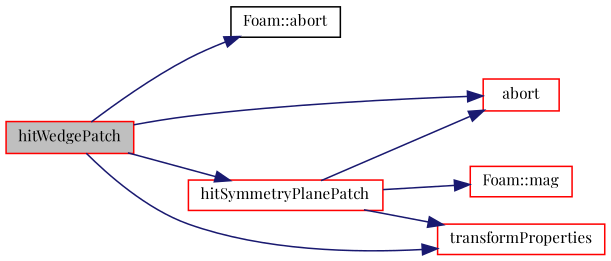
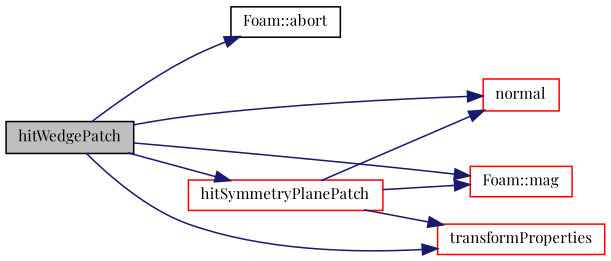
  digraph {
    fontname="Playfair Display"
    rankdir=LR
    node [color=red fontname="Playfair Display" fontsize=10 shape=record]
    edge [color=midnightblue fontname="Playfair Display" fontsize=10 labelfontname=FreeSans labelfontsize=10 style=solid]
-   n1 [fillcolor=grey75 fontcolor=black height=0.2 label=hitWedgePatch style=filled width=0.4]
+   n1 [color=black fillcolor=grey75 fontcolor=black height=0.2 label=hitWedgePatch style=filled width=0.4]
    n2 [color=black height=0.2 label="Foam::abort" width=0.4]
    n3 [height=0.2 label=hitSymmetryPlanePatch width=0.4]
-   n4 [height=0.2 label=abort width=0.4]
+   n4 [height=0.2 label=normal width=0.4]
    n5 [height=0.2 label="Foam::mag" width=0.4]
    n6 [height=0.2 label=transformProperties width=0.4]
    n1 -> n2
    n1 -> n3
    n1 -> n4
+   n1 -> n5
    n1 -> n6
    n3 -> n4
    n3 -> n5
    n3 -> n6
  }
